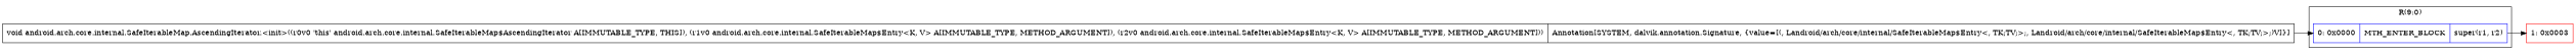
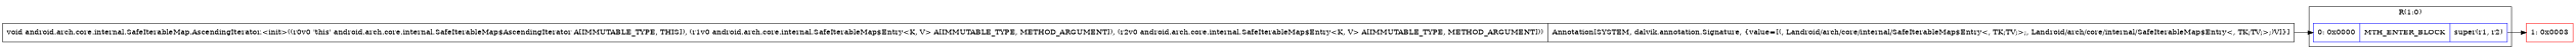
  digraph {
    rankdir=LR
    node [shape=record]
    n1 [color=blue label="{0\:\ 0x0000|MTH_ENTER_BLOCK\l|super(r1, r2)\l}"]
    n2 [color=red label="{1\:\ 0x0003}"]
    n3 [label="{void android.arch.core.internal.SafeIterableMap.AscendingIterator.\<init\>((r0v0 'this' android.arch.core.internal.SafeIterableMap$AscendingIterator A[IMMUTABLE_TYPE, THIS]), (r1v0 android.arch.core.internal.SafeIterableMap$Entry\<K, V\> A[IMMUTABLE_TYPE, METHOD_ARGUMENT]), (r2v0 android.arch.core.internal.SafeIterableMap$Entry\<K, V\> A[IMMUTABLE_TYPE, METHOD_ARGUMENT]))  | Annotation[SYSTEM, dalvik.annotation.Signature, \{value=[(, Landroid\/arch\/core\/internal\/SafeIterableMap$Entry\<, TK;TV;\>;, Landroid\/arch\/core\/internal\/SafeIterableMap$Entry\<, TK;TV;\>;)V]\}]\l}"]
    subgraph cluster_1 {
-     label="R(9:0)"
+     label="R(1:0)"
      n1
    }
    n1 -> n2
    n3 -> n1
  }
